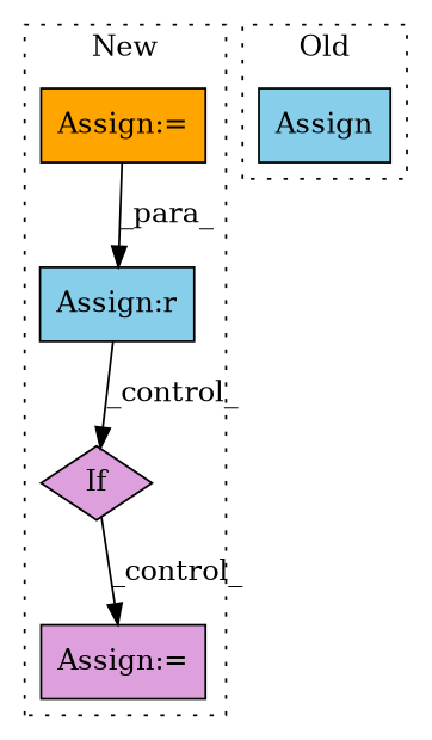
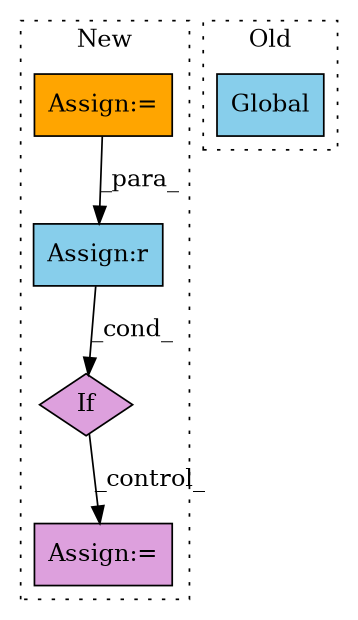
  digraph {
    node [a=68 fillcolor=plum l=3 shape=box style=filled]
    n1 [a=96 label=If s=1862 shape=diamond]
    n2 [a=40 fillcolor=skyblue l=16 label="Assign:r" s=1865]
    n3 [label="Assign:=" s=1899]
    n4 [fillcolor=orange label="Assign:=" s=1819]
-   n5 [a=57 fillcolor=skyblue l=25 label=Assign s=1003]
+   n5 [a=57 fillcolor=skyblue l=25 label=Global s=1003]
    subgraph cluster_1 {
      label=New
      style=dotted
      n1
      n2
      n3
      n4
    }
    subgraph cluster_2 {
      label=Old
      style=dotted
      n5
    }
    n1 -> n3 [label=_control_]
-   n2 -> n1 [label=_control_]
+   n2 -> n1 [label=_cond_]
    n4 -> n2 [label=_para_]
  }
